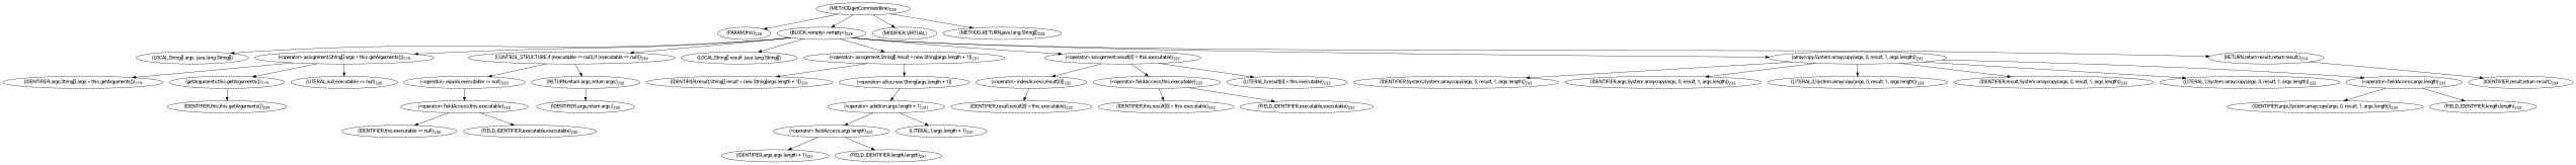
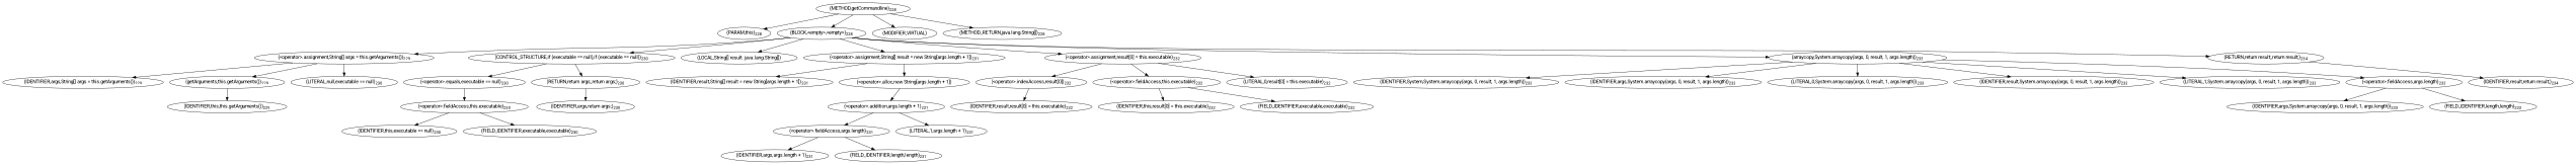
  digraph {
    fontname=Roboto
    node [fontname=Roboto]
    edge [fontname=Roboto]
    n1 [label=<(METHOD,getCommandline)<SUB>228</SUB>>]
    n2 [label=<(PARAM,this)<SUB>228</SUB>>]
    n3 [label=<(BLOCK,&lt;empty&gt;,&lt;empty&gt;)<SUB>228</SUB>>]
    n4 [label=<(MODIFIER,VIRTUAL)>]
    n5 [label=<(METHOD_RETURN,java.lang.String[])<SUB>228</SUB>>]
-   n6 [label=<(LOCAL,String[] args: java.lang.String[])>]
    n7 [label=<(&lt;operator&gt;.assignment,String[] args = this.getArguments())<SUB>229</SUB>>]
    n8 [label=<(CONTROL_STRUCTURE,if (executable == null),if (executable == null))<SUB>230</SUB>>]
    n9 [label=<(LOCAL,String[] result: java.lang.String[])>]
    n10 [label=<(&lt;operator&gt;.assignment,String[] result = new String[args.length + 1])<SUB>231</SUB>>]
    n11 [label=<(&lt;operator&gt;.assignment,result[0] = this.executable)<SUB>232</SUB>>]
    n12 [label=<(arraycopy,System.arraycopy(args, 0, result, 1, args.length))<SUB>233</SUB>>]
    n13 [label=<(RETURN,return result;,return result;)<SUB>234</SUB>>]
    n14 [label=<(IDENTIFIER,args,String[] args = this.getArguments())<SUB>229</SUB>>]
    n15 [label=<(getArguments,this.getArguments())<SUB>229</SUB>>]
    n16 [label=<(LITERAL,null,executable == null)<SUB>230</SUB>>]
    n17 [label=<(&lt;operator&gt;.equals,executable == null)<SUB>230</SUB>>]
    n18 [label=<(RETURN,return args;,return args;)<SUB>230</SUB>>]
    n19 [label=<(IDENTIFIER,result,String[] result = new String[args.length + 1])<SUB>231</SUB>>]
    n20 [label=<(&lt;operator&gt;.alloc,new String[args.length + 1])>]
    n21 [label=<(&lt;operator&gt;.indexAccess,result[0])<SUB>232</SUB>>]
    n22 [label=<(&lt;operator&gt;.fieldAccess,this.executable)<SUB>232</SUB>>]
    n23 [label=<(LITERAL,0,result[0] = this.executable)<SUB>232</SUB>>]
    n24 [label=<(IDENTIFIER,System,System.arraycopy(args, 0, result, 1, args.length))<SUB>233</SUB>>]
    n25 [label=<(IDENTIFIER,args,System.arraycopy(args, 0, result, 1, args.length))<SUB>233</SUB>>]
    n26 [label=<(LITERAL,0,System.arraycopy(args, 0, result, 1, args.length))<SUB>233</SUB>>]
    n27 [label=<(IDENTIFIER,result,System.arraycopy(args, 0, result, 1, args.length))<SUB>233</SUB>>]
    n28 [label=<(LITERAL,1,System.arraycopy(args, 0, result, 1, args.length))<SUB>233</SUB>>]
    n29 [label=<(&lt;operator&gt;.fieldAccess,args.length)<SUB>233</SUB>>]
    n30 [label=<(IDENTIFIER,result,return result;)<SUB>234</SUB>>]
    n31 [label=<(IDENTIFIER,this,this.getArguments())<SUB>229</SUB>>]
    n32 [label=<(&lt;operator&gt;.fieldAccess,this.executable)<SUB>230</SUB>>]
    n33 [label=<(IDENTIFIER,args,return args;)<SUB>230</SUB>>]
    n34 [label=<(IDENTIFIER,this,executable == null)<SUB>230</SUB>>]
    n35 [label=<(FIELD_IDENTIFIER,executable,executable)<SUB>230</SUB>>]
    n36 [label=<(&lt;operator&gt;.addition,args.length + 1)<SUB>231</SUB>>]
    n37 [label=<(&lt;operator&gt;.fieldAccess,args.length)<SUB>231</SUB>>]
    n38 [label=<(LITERAL,1,args.length + 1)<SUB>231</SUB>>]
    n39 [label=<(IDENTIFIER,args,args.length + 1)<SUB>231</SUB>>]
    n40 [label=<(FIELD_IDENTIFIER,length,length)<SUB>231</SUB>>]
    n41 [label=<(IDENTIFIER,result,result[0] = this.executable)<SUB>232</SUB>>]
    n42 [label=<(IDENTIFIER,this,result[0] = this.executable)<SUB>232</SUB>>]
    n43 [label=<(FIELD_IDENTIFIER,executable,executable)<SUB>232</SUB>>]
    n44 [label=<(IDENTIFIER,args,System.arraycopy(args, 0, result, 1, args.length))<SUB>233</SUB>>]
    n45 [label=<(FIELD_IDENTIFIER,length,length)<SUB>233</SUB>>]
    n1 -> n2
    n1 -> n3
    n1 -> n4
    n1 -> n5
-   n3 -> n6
    n3 -> n7
    n3 -> n8
    n3 -> n9
    n3 -> n10
    n3 -> n11
    n3 -> n12
    n3 -> n13
    n7 -> n14
    n7 -> n15
    n7 -> n16
    n8 -> n17
    n8 -> n18
    n10 -> n19
    n10 -> n20
    n11 -> n21
    n11 -> n22
    n11 -> n23
    n12 -> n24
    n12 -> n25
    n12 -> n26
    n12 -> n27
    n12 -> n28
    n12 -> n29
    n13 -> n30
    n15 -> n31
    n17 -> n32
    n18 -> n33
    n20 -> n36
    n21 -> n41
    n22 -> n42
    n22 -> n43
    n29 -> n44
    n29 -> n45
    n32 -> n34
    n32 -> n35
    n36 -> n37
    n36 -> n38
    n37 -> n39
    n37 -> n40
  }
